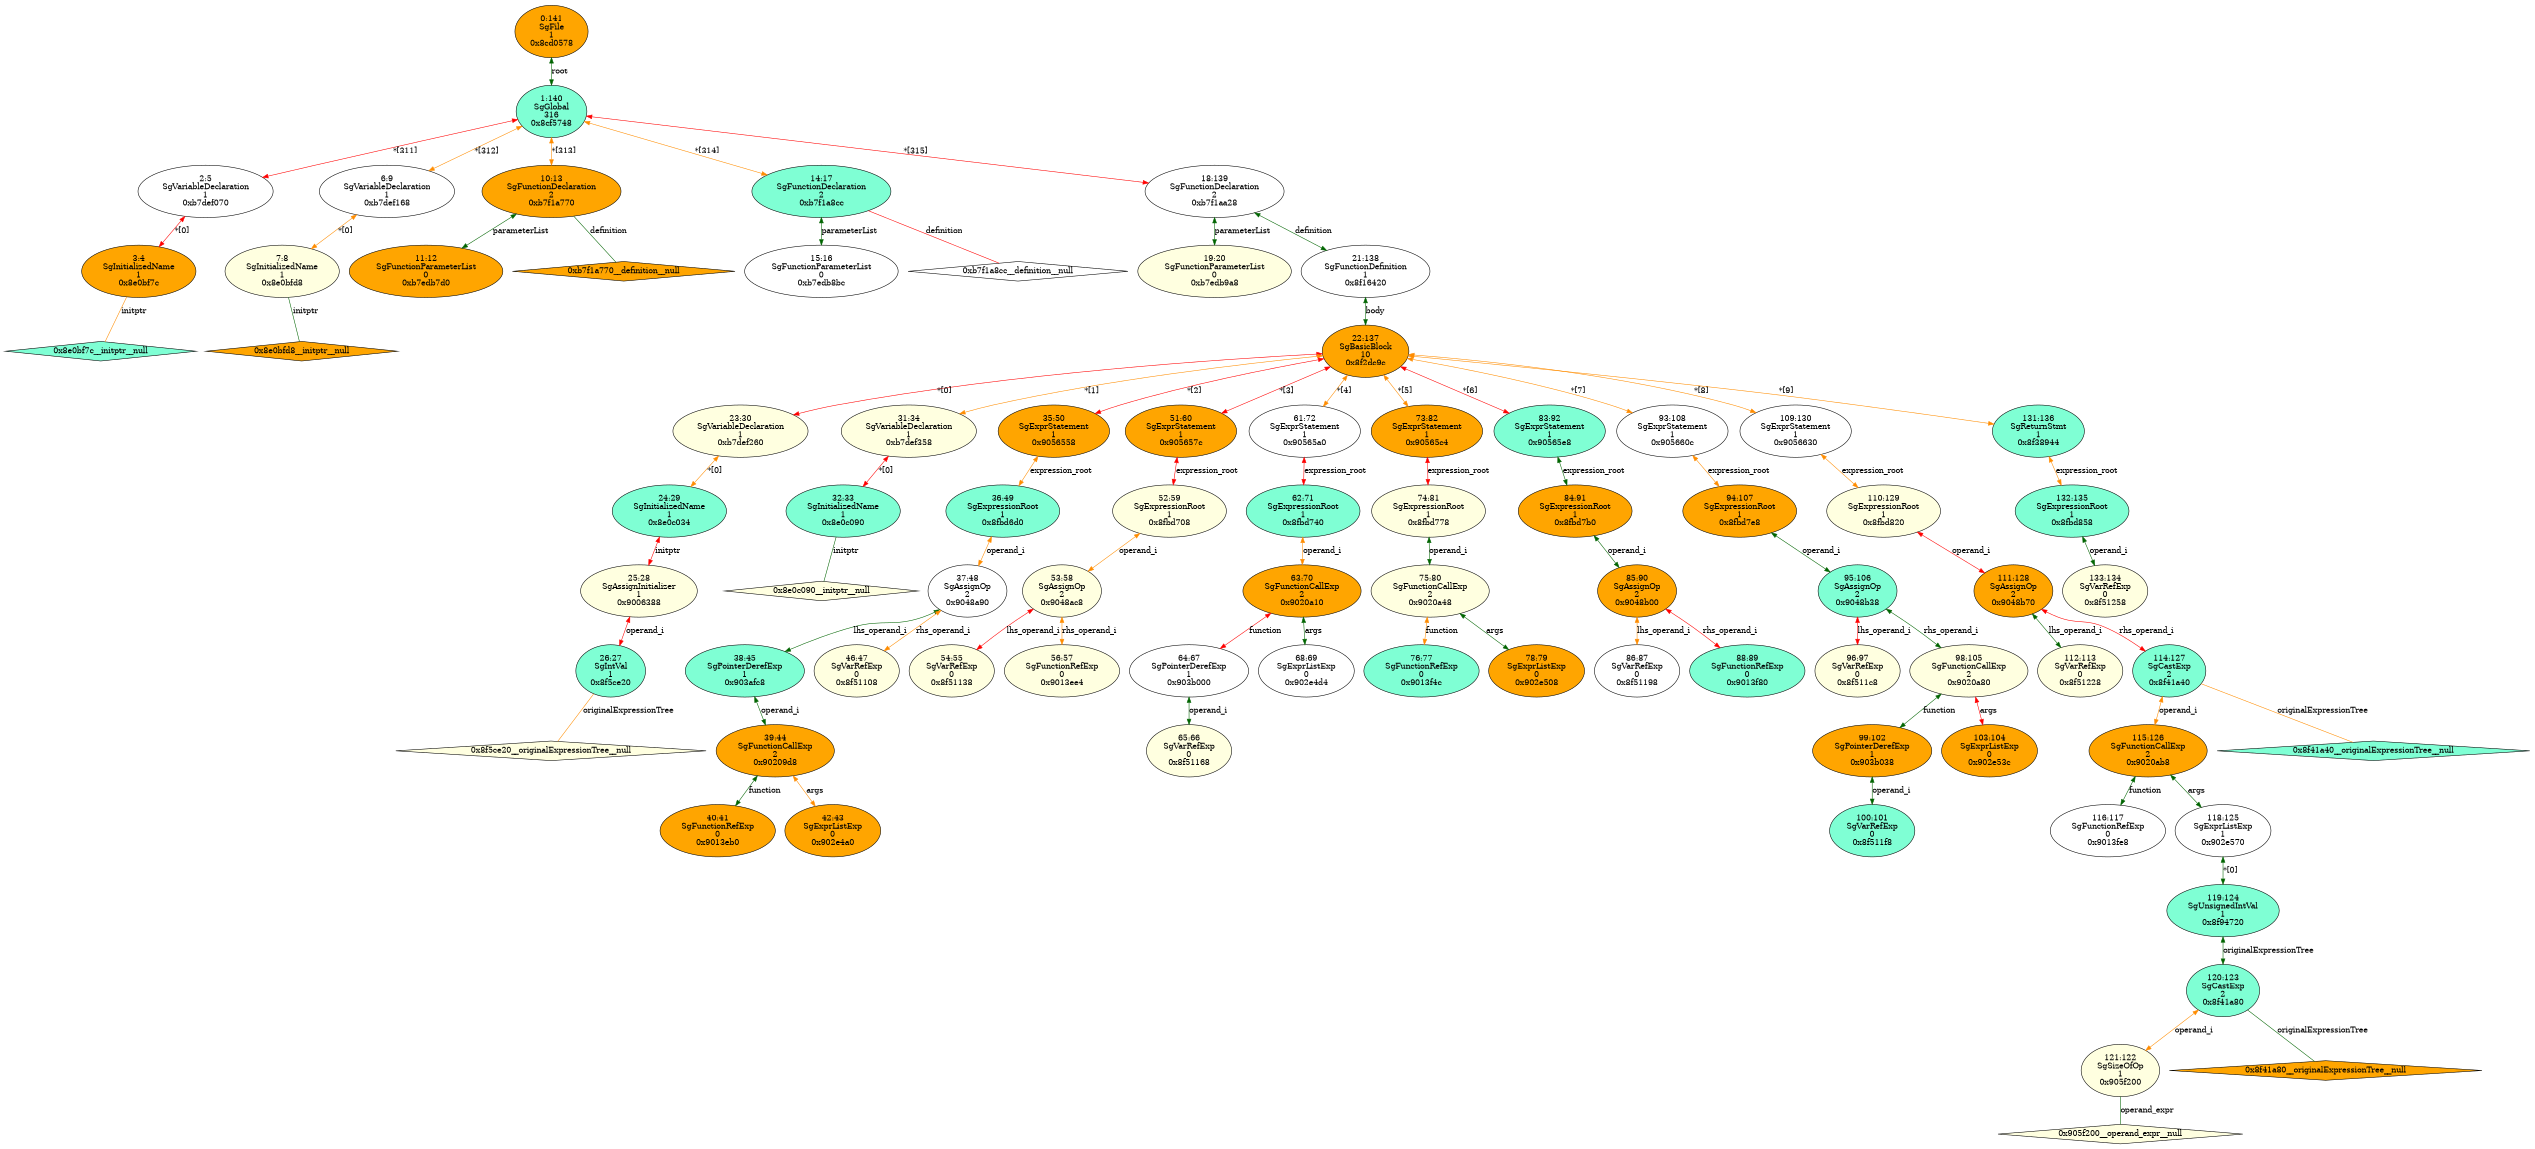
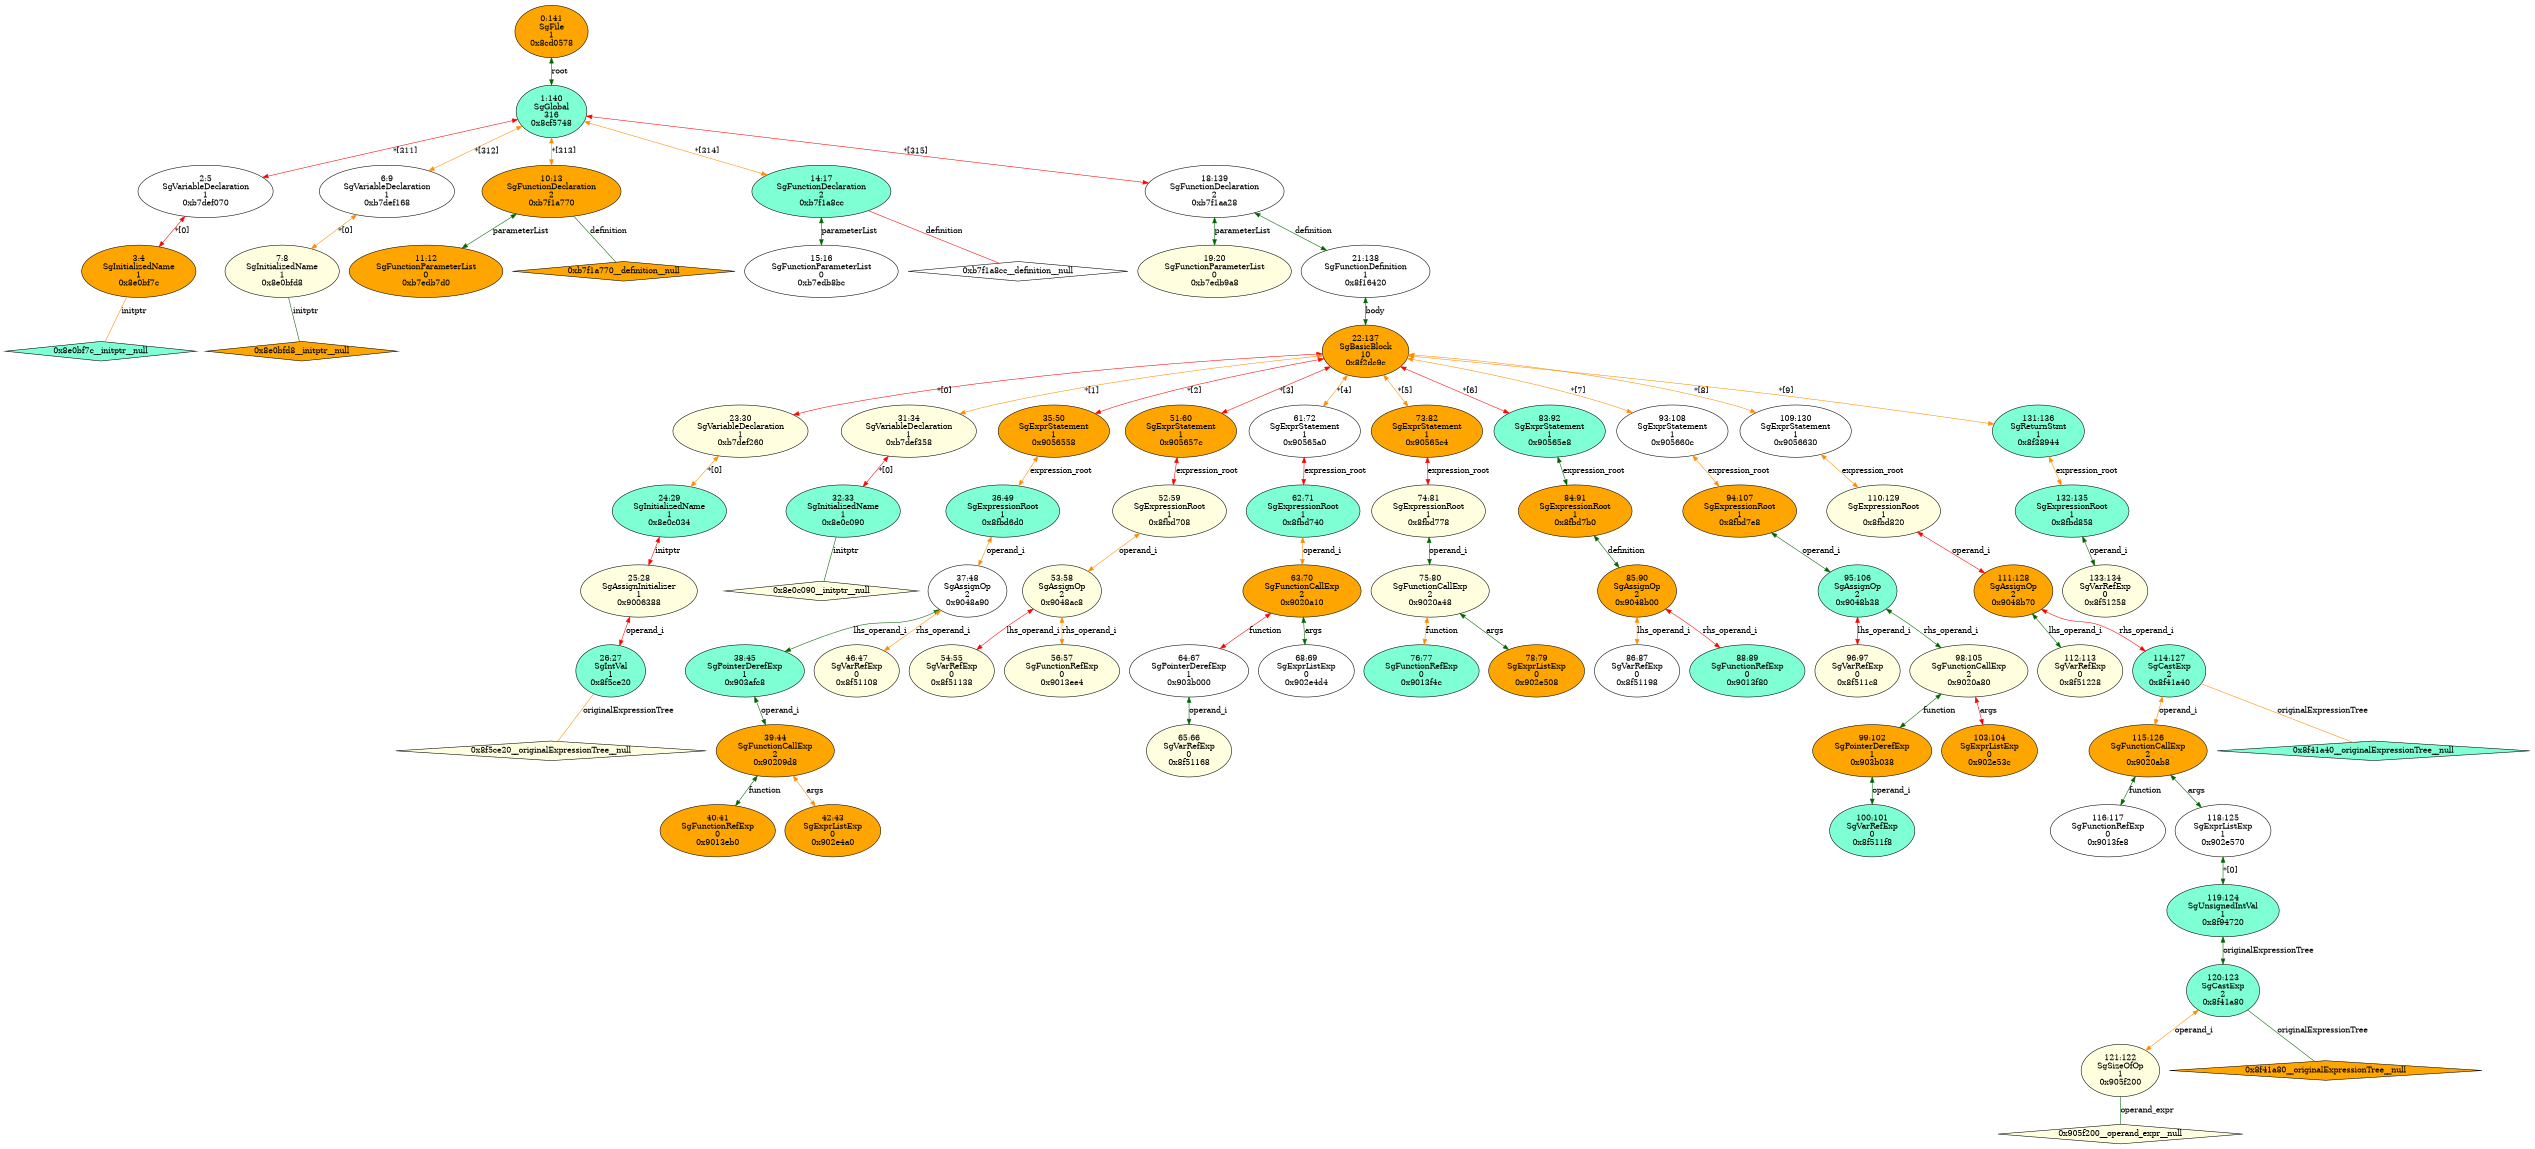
  digraph {
    node [fillcolor=orange style=filled]
    edge [color=darkgreen dir=both]
    n1 [label="3:4\nSgInitializedName\n1\n0x8e0bf7c\n"]
    "0x8e0bf7c__initptr__null" [fillcolor=aquamarine shape=diamond]
    n3 [fillcolor=white label="2:5\nSgVariableDeclaration\n1\n0xb7def070\n"]
    n4 [fillcolor=lightyellow label="7:8\nSgInitializedName\n1\n0x8e0bfd8\n"]
    "0x8e0bfd8__initptr__null" [shape=diamond]
    n6 [fillcolor=white label="6:9\nSgVariableDeclaration\n1\n0xb7def168\n"]
    n7 [label="11:12\nSgFunctionParameterList\n0\n0xb7edb7d0\n"]
    n8 [label="10:13\nSgFunctionDeclaration\n2\n0xb7f1a770\n"]
    "0xb7f1a770__definition__null" [shape=diamond]
    n10 [fillcolor=white label="15:16\nSgFunctionParameterList\n0\n0xb7edb8bc\n"]
    n11 [fillcolor=aquamarine label="14:17\nSgFunctionDeclaration\n2\n0xb7f1a8cc\n"]
    "0xb7f1a8cc__definition__null" [fillcolor=white shape=diamond]
    n13 [fillcolor=lightyellow label="19:20\nSgFunctionParameterList\n0\n0xb7edb9a8\n"]
    n14 [fillcolor=aquamarine label="26:27\nSgIntVal\n1\n0x8f5ce20\n"]
    "0x8f5ce20__originalExpressionTree__null" [fillcolor=lightyellow shape=diamond]
    n16 [fillcolor=lightyellow label="25:28\nSgAssignInitializer\n1\n0x9006388\n"]
    n17 [fillcolor=aquamarine label="24:29\nSgInitializedName\n1\n0x8e0c034\n"]
    n18 [fillcolor=lightyellow label="23:30\nSgVariableDeclaration\n1\n0xb7def260\n"]
    n19 [fillcolor=aquamarine label="32:33\nSgInitializedName\n1\n0x8e0c090\n"]
    "0x8e0c090__initptr__null" [fillcolor=lightyellow shape=diamond]
    n21 [fillcolor=lightyellow label="31:34\nSgVariableDeclaration\n1\n0xb7def358\n"]
    n22 [label="40:41\nSgFunctionRefExp\n0\n0x9013eb0\n"]
    n23 [label="42:43\nSgExprListExp\n0\n0x902e4a0\n"]
    n24 [label="39:44\nSgFunctionCallExp\n2\n0x90209d8\n"]
    n25 [fillcolor=aquamarine label="38:45\nSgPointerDerefExp\n1\n0x903afc8\n"]
    n26 [fillcolor=lightyellow label="46:47\nSgVarRefExp\n0\n0x8f51108\n"]
    n27 [fillcolor=white label="37:48\nSgAssignOp\n2\n0x9048a90\n"]
    n28 [fillcolor=aquamarine label="36:49\nSgExpressionRoot\n1\n0x8fbd6d0\n"]
    n29 [label="35:50\nSgExprStatement\n1\n0x9056558\n"]
    n30 [fillcolor=lightyellow label="54:55\nSgVarRefExp\n0\n0x8f51138\n"]
    n31 [fillcolor=lightyellow label="56:57\nSgFunctionRefExp\n0\n0x9013ee4\n"]
    n32 [fillcolor=lightyellow label="53:58\nSgAssignOp\n2\n0x9048ac8\n"]
    n33 [fillcolor=lightyellow label="52:59\nSgExpressionRoot\n1\n0x8fbd708\n"]
    n34 [label="51:60\nSgExprStatement\n1\n0x905657c\n"]
    n35 [fillcolor=lightyellow label="65:66\nSgVarRefExp\n0\n0x8f51168\n"]
    n36 [fillcolor=white label="64:67\nSgPointerDerefExp\n1\n0x903b000\n"]
    n37 [fillcolor=white label="68:69\nSgExprListExp\n0\n0x902e4d4\n"]
    n38 [label="63:70\nSgFunctionCallExp\n2\n0x9020a10\n"]
    n39 [fillcolor=aquamarine label="62:71\nSgExpressionRoot\n1\n0x8fbd740\n"]
    n40 [fillcolor=white label="61:72\nSgExprStatement\n1\n0x90565a0\n"]
    n41 [fillcolor=aquamarine label="76:77\nSgFunctionRefExp\n0\n0x9013f4c\n"]
    n42 [label="78:79\nSgExprListExp\n0\n0x902e508\n"]
    n43 [fillcolor=lightyellow label="75:80\nSgFunctionCallExp\n2\n0x9020a48\n"]
    n44 [fillcolor=lightyellow label="74:81\nSgExpressionRoot\n1\n0x8fbd778\n"]
    n45 [label="73:82\nSgExprStatement\n1\n0x90565c4\n"]
    n46 [fillcolor=white label="86:87\nSgVarRefExp\n0\n0x8f51198\n"]
    n47 [fillcolor=aquamarine label="88:89\nSgFunctionRefExp\n0\n0x9013f80\n"]
    n48 [label="85:90\nSgAssignOp\n2\n0x9048b00\n"]
    n49 [label="84:91\nSgExpressionRoot\n1\n0x8fbd7b0\n"]
    n50 [fillcolor=aquamarine label="83:92\nSgExprStatement\n1\n0x90565e8\n"]
    n51 [fillcolor=lightyellow label="96:97\nSgVarRefExp\n0\n0x8f511c8\n"]
    n52 [fillcolor=aquamarine label="100:101\nSgVarRefExp\n0\n0x8f511f8\n"]
    n53 [label="99:102\nSgPointerDerefExp\n1\n0x903b038\n"]
    n54 [label="103:104\nSgExprListExp\n0\n0x902e53c\n"]
    n55 [fillcolor=lightyellow label="98:105\nSgFunctionCallExp\n2\n0x9020a80\n"]
    n56 [fillcolor=aquamarine label="95:106\nSgAssignOp\n2\n0x9048b38\n"]
    n57 [label="94:107\nSgExpressionRoot\n1\n0x8fbd7e8\n"]
    n58 [fillcolor=white label="93:108\nSgExprStatement\n1\n0x905660c\n"]
    n59 [fillcolor=lightyellow label="112:113\nSgVarRefExp\n0\n0x8f51228\n"]
    n60 [fillcolor=white label="116:117\nSgFunctionRefExp\n0\n0x9013fe8\n"]
    n61 [fillcolor=lightyellow label="121:122\nSgSizeOfOp\n1\n0x905f200\n"]
    "0x905f200__operand_expr__null" [fillcolor=lightyellow shape=diamond]
    n63 [fillcolor=aquamarine label="120:123\nSgCastExp\n2\n0x8f41a80\n"]
    "0x8f41a80__originalExpressionTree__null" [shape=diamond]
    n65 [fillcolor=aquamarine label="119:124\nSgUnsignedIntVal\n1\n0x8f94720\n"]
    n66 [fillcolor=white label="118:125\nSgExprListExp\n1\n0x902e570\n"]
    n67 [label="115:126\nSgFunctionCallExp\n2\n0x9020ab8\n"]
    n68 [fillcolor=aquamarine label="114:127\nSgCastExp\n2\n0x8f41a40\n"]
    "0x8f41a40__originalExpressionTree__null" [fillcolor=aquamarine shape=diamond]
    n70 [label="111:128\nSgAssignOp\n2\n0x9048b70\n"]
    n71 [fillcolor=lightyellow label="110:129\nSgExpressionRoot\n1\n0x8fbd820\n"]
    n72 [fillcolor=white label="109:130\nSgExprStatement\n1\n0x9056630\n"]
    n73 [fillcolor=lightyellow label="133:134\nSgVarRefExp\n0\n0x8f51258\n"]
    n74 [fillcolor=aquamarine label="132:135\nSgExpressionRoot\n1\n0x8fbd858\n"]
    n75 [fillcolor=aquamarine label="131:136\nSgReturnStmt\n1\n0x8f38944\n"]
    n76 [label="22:137\nSgBasicBlock\n10\n0x8f2dc9c\n"]
    n77 [fillcolor=white label="21:138\nSgFunctionDefinition\n1\n0x8f16420\n"]
    n78 [fillcolor=white label="18:139\nSgFunctionDeclaration\n2\n0xb7f1aa28\n"]
    n79 [fillcolor=aquamarine label="1:140\nSgGlobal\n316\n0x8cf5748\n"]
    n80 [label="0:141\nSgFile\n1\n0x8cd0578\n"]
    n1 -> "0x8e0bf7c__initptr__null" [color=darkorange dir=none label=initptr]
    n3 -> n1 [color=red label="*[0]"]
    n4 -> "0x8e0bfd8__initptr__null" [dir=none label=initptr]
    n6 -> n4 [color=darkorange label="*[0]"]
    n8 -> n7 [label=parameterList]
    n8 -> "0xb7f1a770__definition__null" [dir=none label=definition]
    n11 -> n10 [label=parameterList]
    n11 -> "0xb7f1a8cc__definition__null" [color=red dir=none label=definition]
    n14 -> "0x8f5ce20__originalExpressionTree__null" [color=darkorange dir=none label=originalExpressionTree]
    n16 -> n14 [color=red label=operand_i]
    n17 -> n16 [color=red label=initptr]
    n18 -> n17 [color=darkorange label="*[0]"]
    n19 -> "0x8e0c090__initptr__null" [dir=none label=initptr]
    n21 -> n19 [color=red label="*[0]"]
    n24 -> n22 [label=function]
    n24 -> n23 [color=darkorange label=args]
    n25 -> n24 [label=operand_i]
    n27 -> n25 [label=lhs_operand_i]
    n27 -> n26 [color=darkorange label=rhs_operand_i]
    n28 -> n27 [color=darkorange label=operand_i]
    n29 -> n28 [color=darkorange label=expression_root]
    n32 -> n30 [color=red label=lhs_operand_i]
    n32 -> n31 [color=darkorange label=rhs_operand_i]
    n33 -> n32 [color=darkorange label=operand_i]
    n34 -> n33 [color=red label=expression_root]
    n36 -> n35 [label=operand_i]
    n38 -> n36 [color=red label=function]
    n38 -> n37 [label=args]
    n39 -> n38 [color=darkorange label=operand_i]
    n40 -> n39 [color=red label=expression_root]
    n43 -> n41 [color=darkorange label=function]
    n43 -> n42 [label=args]
    n44 -> n43 [label=operand_i]
    n45 -> n44 [color=red label=expression_root]
    n48 -> n46 [color=darkorange label=lhs_operand_i]
    n48 -> n47 [color=red label=rhs_operand_i]
-   n49 -> n48 [label=operand_i]
+   n49 -> n48 [label=definition]
    n50 -> n49 [label=expression_root]
    n53 -> n52 [label=operand_i]
    n55 -> n53 [label=function]
    n55 -> n54 [color=red label=args]
    n56 -> n51 [color=red label=lhs_operand_i]
    n56 -> n55 [label=rhs_operand_i]
    n57 -> n56 [label=operand_i]
    n58 -> n57 [color=darkorange label=expression_root]
    n61 -> "0x905f200__operand_expr__null" [dir=none label=operand_expr]
    n63 -> n61 [color=darkorange label=operand_i]
    n63 -> "0x8f41a80__originalExpressionTree__null" [dir=none label=originalExpressionTree]
    n65 -> n63 [label=originalExpressionTree]
    n66 -> n65 [label="*[0]"]
    n67 -> n60 [label=function]
    n67 -> n66 [label=args]
    n68 -> n67 [color=darkorange label=operand_i]
    n68 -> "0x8f41a40__originalExpressionTree__null" [color=darkorange dir=none label=originalExpressionTree]
    n70 -> n59 [label=lhs_operand_i]
    n70 -> n68 [color=red label=rhs_operand_i]
    n71 -> n70 [color=red label=operand_i]
    n72 -> n71 [color=darkorange label=expression_root]
    n74 -> n73 [label=operand_i]
    n75 -> n74 [color=darkorange label=expression_root]
    n76 -> n18 [color=red label="*[0]"]
    n76 -> n21 [color=darkorange label="*[1]"]
    n76 -> n29 [color=red label="*[2]"]
    n76 -> n34 [color=red label="*[3]"]
    n76 -> n40 [color=darkorange label="*[4]"]
    n76 -> n45 [color=darkorange label="*[5]"]
    n76 -> n50 [color=red label="*[6]"]
    n76 -> n58 [color=darkorange label="*[7]"]
    n76 -> n72 [color=darkorange label="*[8]"]
    n76 -> n75 [color=darkorange label="*[9]"]
    n77 -> n76 [label=body]
    n78 -> n13 [label=parameterList]
    n78 -> n77 [label=definition]
    n79 -> n3 [color=red label="*[311]"]
    n79 -> n6 [color=darkorange label="*[312]"]
    n79 -> n8 [color=darkorange label="*[313]"]
    n79 -> n11 [color=darkorange label="*[314]"]
    n79 -> n78 [color=red label="*[315]"]
    n80 -> n79 [label=root]
  }
